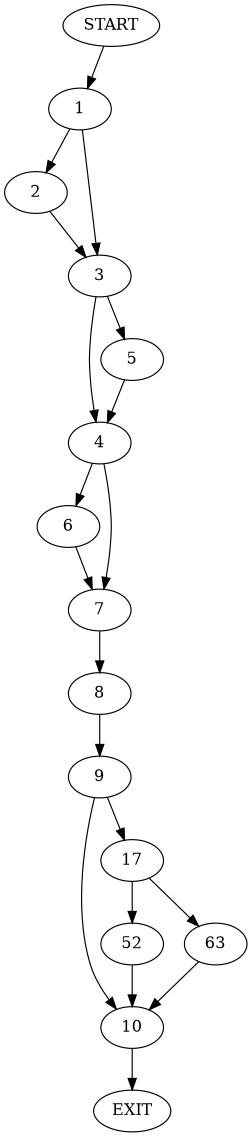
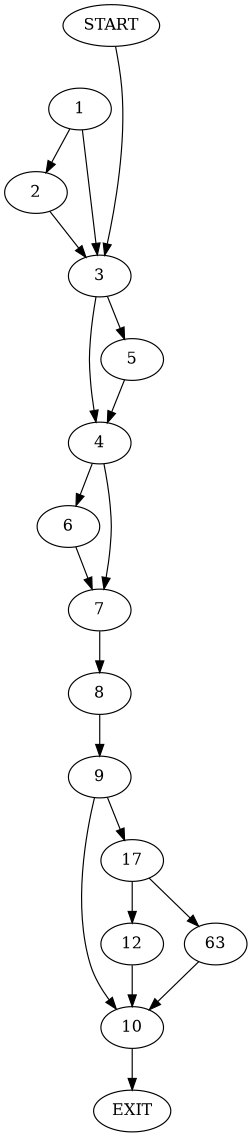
  digraph {
    n1 [label=START]
    1
    2
    3
    n5 [label=EXIT]
    4
    5
    6
    7
    8
    9
    10
    n13 [label=17]
-   12 [label=52]
+   12
    n15 [label=63]
-   n1 -> 1
+   n1 -> 3
    1 -> 2
    1 -> 3
    2 -> 3
    3 -> 4
    3 -> 5
    4 -> 6
    4 -> 7
    5 -> 4
    6 -> 7
    7 -> 8
    8 -> 9
    9 -> 10
    9 -> n13
    10 -> n5
    n13 -> 12
    n13 -> n15
    12 -> 10
    n15 -> 10
  }
